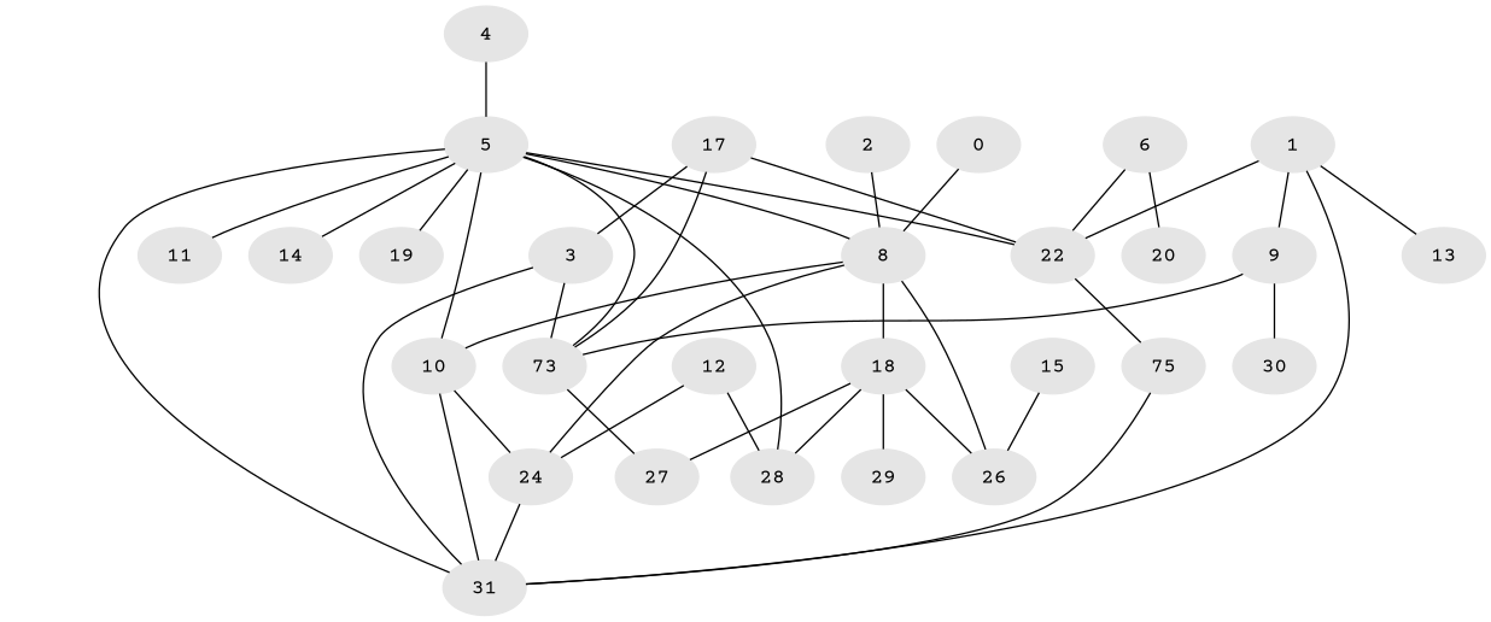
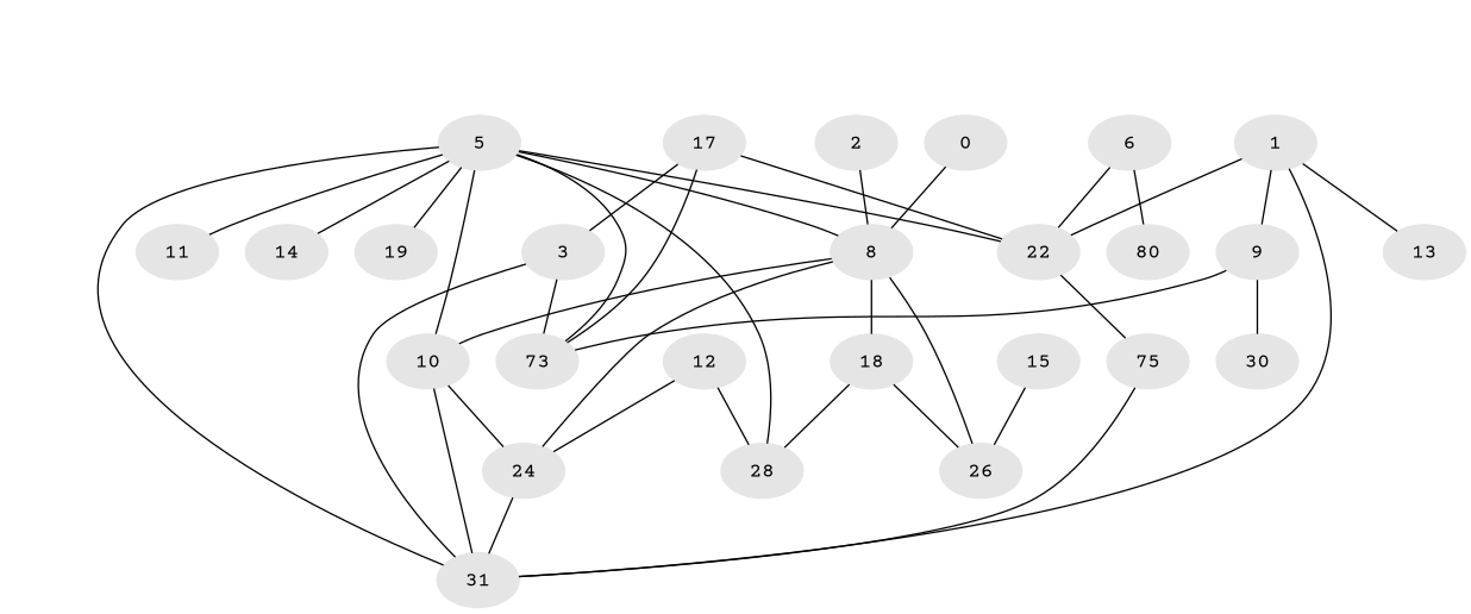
  graph {
    fontname="Courier Prime"
    node [color=gray90 fontname="Courier Prime" style=filled]
    edge [fontname="Courier Prime" weight=1.0]
    1
    9
    13
    22
    31
    n6 [label=73]
    30
    n8 [label=75]
    2
    8
    10
    18
    24
    26
    3
-   27
-   4
    5
    11
    14
    19
    28
    6
-   20
+   20 [label=80]
    n25 [label=0]
-   29
    12
    15
    17
    1 -- 9
    1 -- 13
    1 -- 22
    1 -- 31
    9 -- n6
    9 -- 30
    22 -- n8 [weight=2.0]
-   n6 -- 27
    n8 -- 31
    2 -- 8
    8 -- 10
    8 -- 18 [weight=2.0]
    8 -- 24
    8 -- 26
    10 -- 31
    10 -- 24
    18 -- 26
-   18 -- 27
    18 -- 28
-   18 -- 29
    24 -- 31
    3 -- 31
    3 -- n6
-   4 -- 5
    5 -- 22
    5 -- 31
    5 -- n6
    5 -- 8
    5 -- 10
    5 -- 11
    5 -- 14
    5 -- 19
    5 -- 28
    6 -- 22
    6 -- 20
    n25 -- 8
    12 -- 24
    12 -- 28
    15 -- 26
    17 -- 22
    17 -- n6
    17 -- 3
  }
